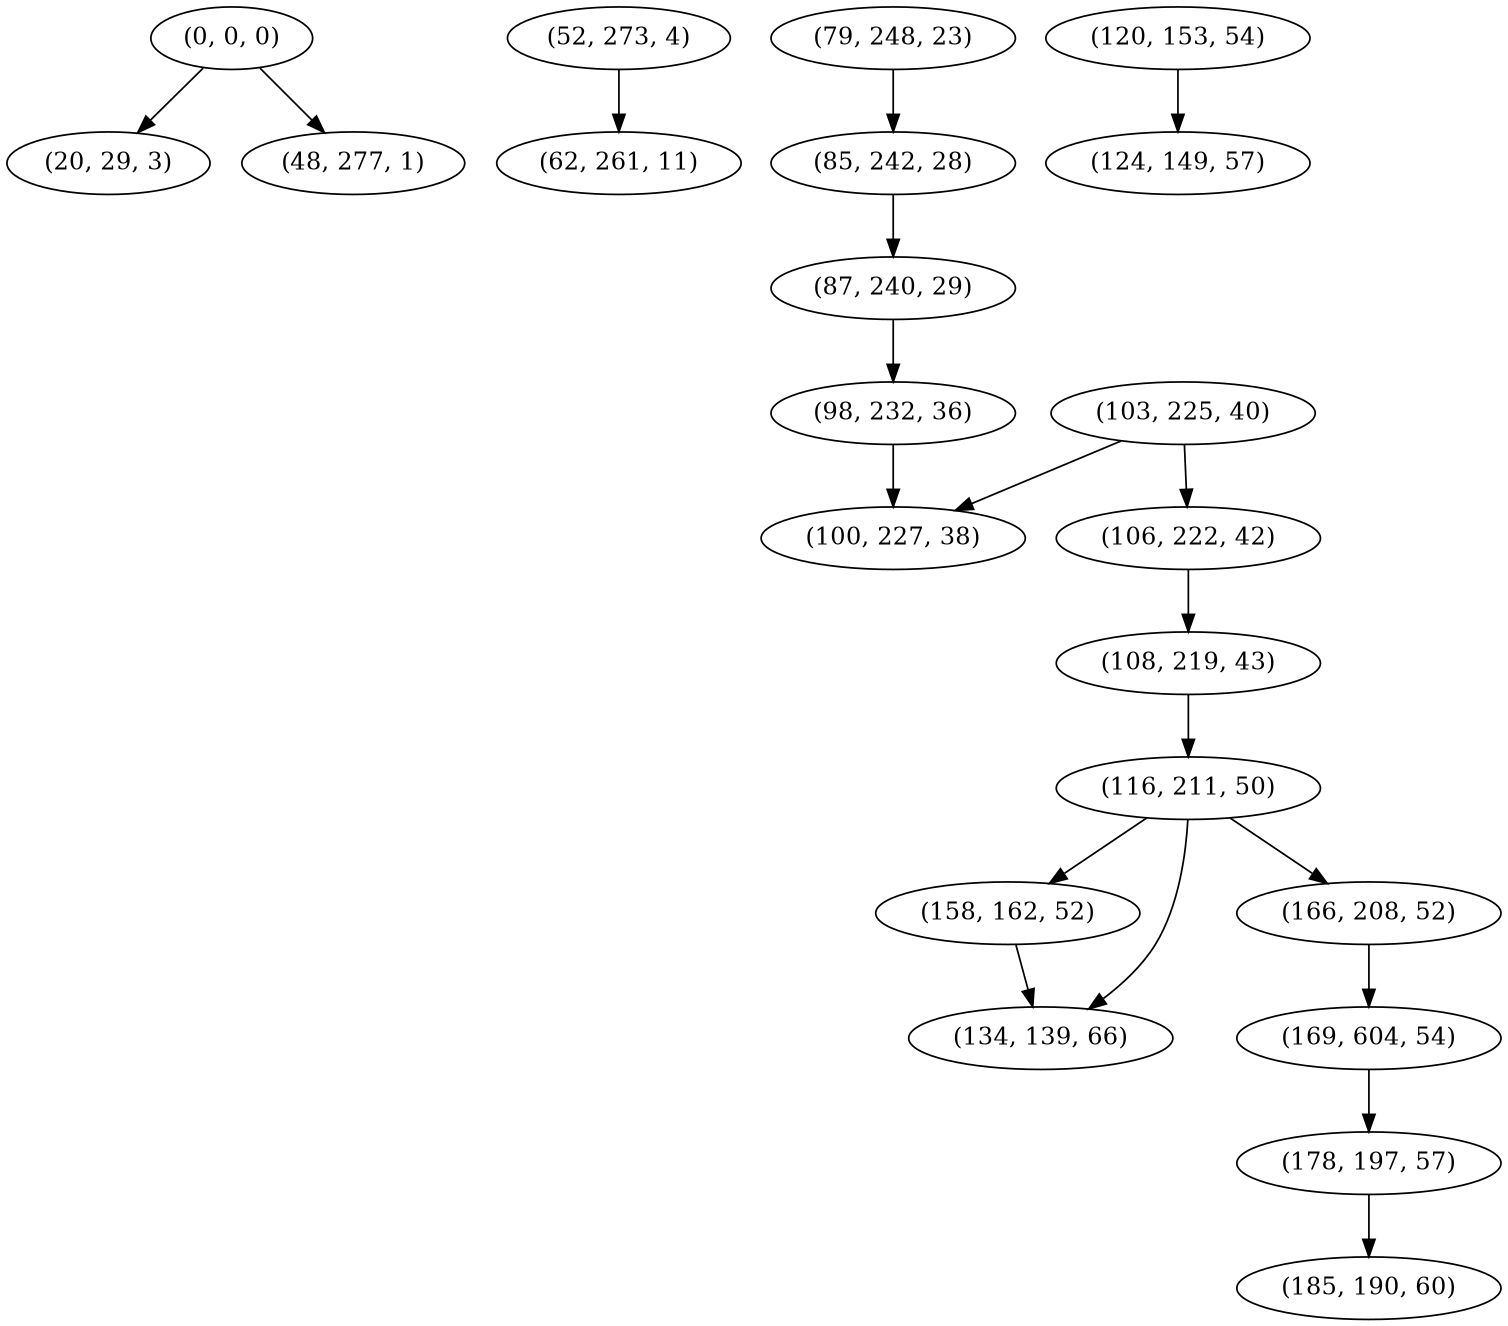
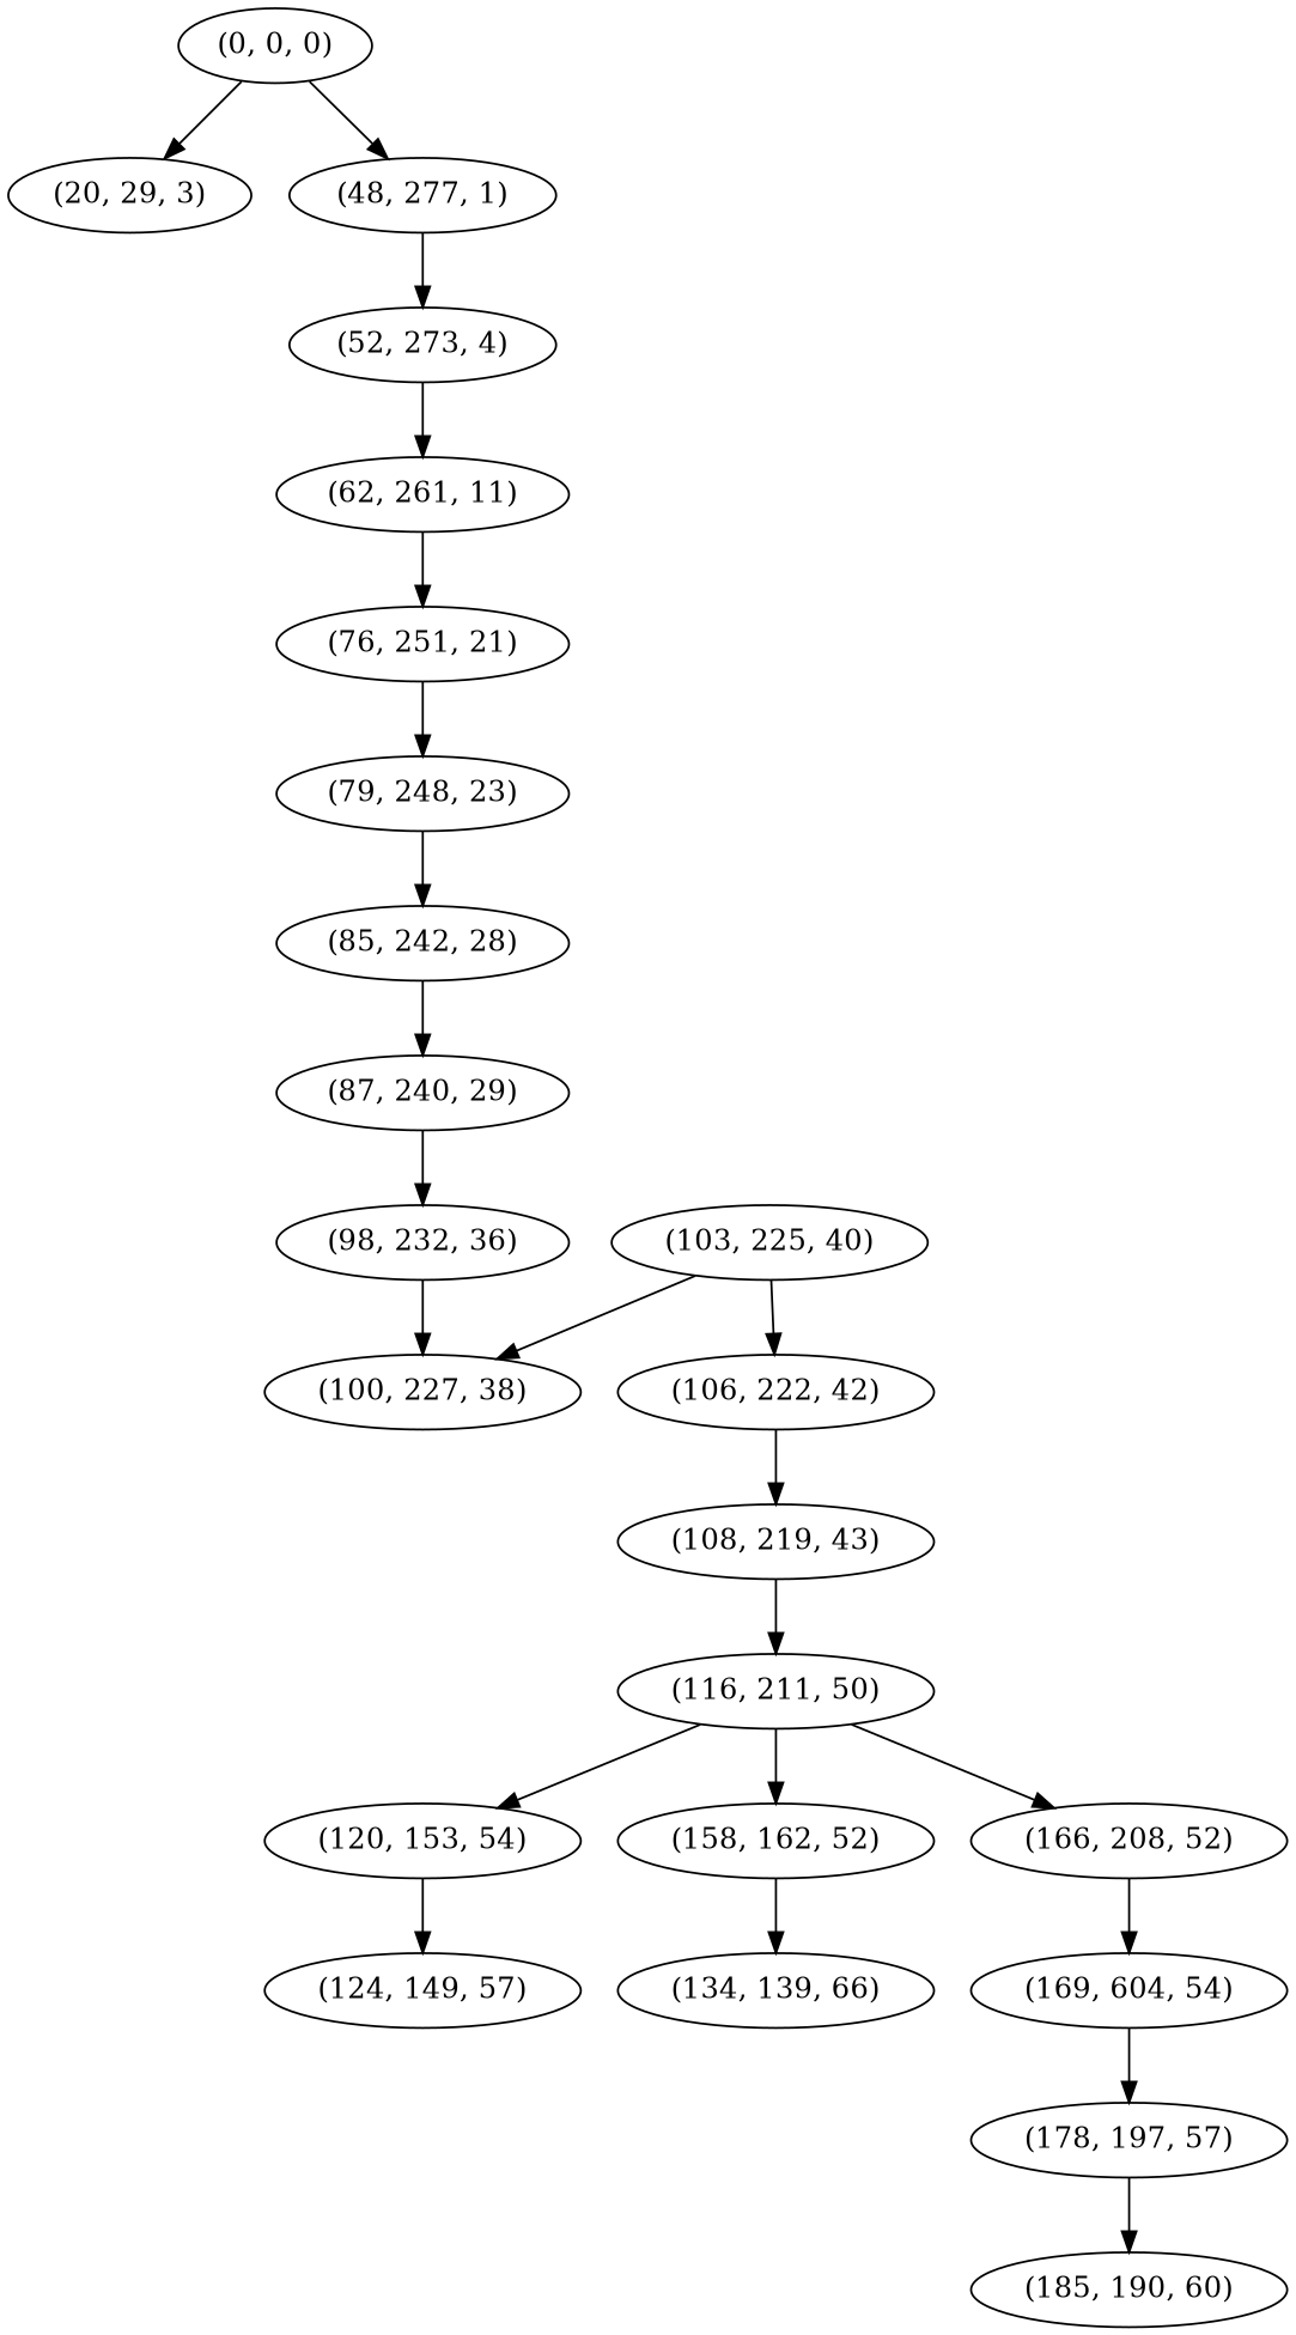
  digraph {
    "(0, 0, 0)"
    "(20, 29, 3)"
    "(48, 277, 1)"
    "(52, 273, 4)"
    "(62, 261, 11)"
+   "(76, 251, 21)"
    "(79, 248, 23)"
    "(85, 242, 28)"
    "(87, 240, 29)"
    "(98, 232, 36)"
    "(100, 227, 38)"
    "(103, 225, 40)"
    "(106, 222, 42)"
    "(108, 219, 43)"
    "(116, 211, 50)"
    "(120, 153, 54)"
    "(158, 162, 52)"
    "(166, 208, 52)"
    "(124, 149, 57)"
    "(134, 139, 66)"
    n21 [label="(169, 604, 54)"]
    "(178, 197, 57)"
    "(185, 190, 60)"
    "(0, 0, 0)" -> "(20, 29, 3)"
    "(0, 0, 0)" -> "(48, 277, 1)"
+   "(48, 277, 1)" -> "(52, 273, 4)"
    "(52, 273, 4)" -> "(62, 261, 11)"
+   "(62, 261, 11)" -> "(76, 251, 21)"
+   "(76, 251, 21)" -> "(79, 248, 23)"
    "(79, 248, 23)" -> "(85, 242, 28)"
    "(85, 242, 28)" -> "(87, 240, 29)"
    "(87, 240, 29)" -> "(98, 232, 36)"
    "(98, 232, 36)" -> "(100, 227, 38)"
    "(103, 225, 40)" -> "(100, 227, 38)"
    "(103, 225, 40)" -> "(106, 222, 42)"
    "(106, 222, 42)" -> "(108, 219, 43)"
    "(108, 219, 43)" -> "(116, 211, 50)"
-   "(116, 211, 50)" -> "(134, 139, 66)"
+   "(116, 211, 50)" -> "(120, 153, 54)"
    "(116, 211, 50)" -> "(158, 162, 52)"
    "(116, 211, 50)" -> "(166, 208, 52)"
    "(120, 153, 54)" -> "(124, 149, 57)"
    "(158, 162, 52)" -> "(134, 139, 66)"
    "(166, 208, 52)" -> n21
    n21 -> "(178, 197, 57)"
    "(178, 197, 57)" -> "(185, 190, 60)"
  }
